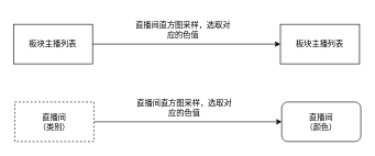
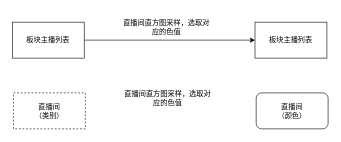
  <mxCell id="0" />
  <mxCell id="1" parent="0" />
- <mxCell id="2" style="edgeStyle=orthogonalEdgeStyle;rounded=0;orthogonalLoop=1;jettySize=auto;html=1;exitX=1;exitY=0.5;exitDx=0;exitDy=0;" edge="1" parent="1" source="3" target="4"><mxGeometry relative="1" as="geometry" /></mxCell>
  <mxCell id="3" value="直播间&lt;br&gt;（类别）" style="rounded=0;whiteSpace=wrap;html=1;dashed=1;" vertex="1" parent="1"><mxGeometry x="22" y="154" width="120" height="60" as="geometry" /></mxCell>
  <mxCell id="4" value="直播间&lt;br&gt;（颜色）" style="whiteSpace=wrap;html=1;rounded=1;" vertex="1" parent="1"><mxGeometry x="427" y="154" width="120" height="60" as="geometry" /></mxCell>
  <mxCell id="5" value="直播间直方图采样，选取对应的色值" style="text;html=1;strokeColor=none;fillColor=none;align=center;verticalAlign=middle;whiteSpace=wrap;rounded=0;" vertex="1" parent="1"><mxGeometry x="206" y="138" width="147" height="48" as="geometry" /></mxCell>
  <mxCell id="6" style="edgeStyle=orthogonalEdgeStyle;rounded=0;orthogonalLoop=1;jettySize=auto;html=1;exitX=1;exitY=0.5;exitDx=0;exitDy=0;" edge="1" parent="1" source="7" target="8"><mxGeometry relative="1" as="geometry" /></mxCell>
  <mxCell id="7" value="板块主播列表" style="rounded=0;whiteSpace=wrap;html=1;" vertex="1" parent="1"><mxGeometry x="20" y="36" width="120" height="60" as="geometry" /></mxCell>
  <mxCell id="8" value="板块主播列表" style="rounded=0;whiteSpace=wrap;html=1;" vertex="1" parent="1"><mxGeometry x="425" y="36" width="120" height="60" as="geometry" /></mxCell>
  <mxCell id="9" value="直播间直方图采样，选取对应的色值" style="text;html=1;strokeColor=none;fillColor=none;align=center;verticalAlign=middle;whiteSpace=wrap;rounded=0;" vertex="1" parent="1"><mxGeometry x="204" y="20" width="147" height="48" as="geometry" /></mxCell>
